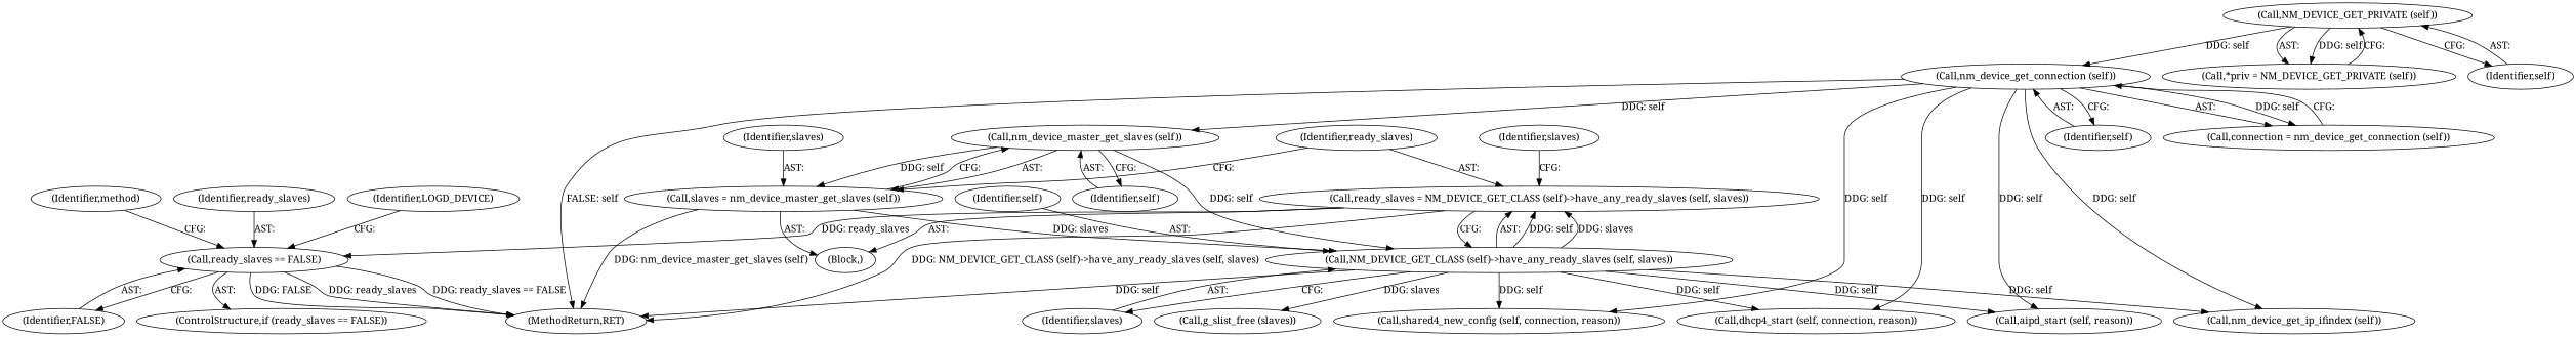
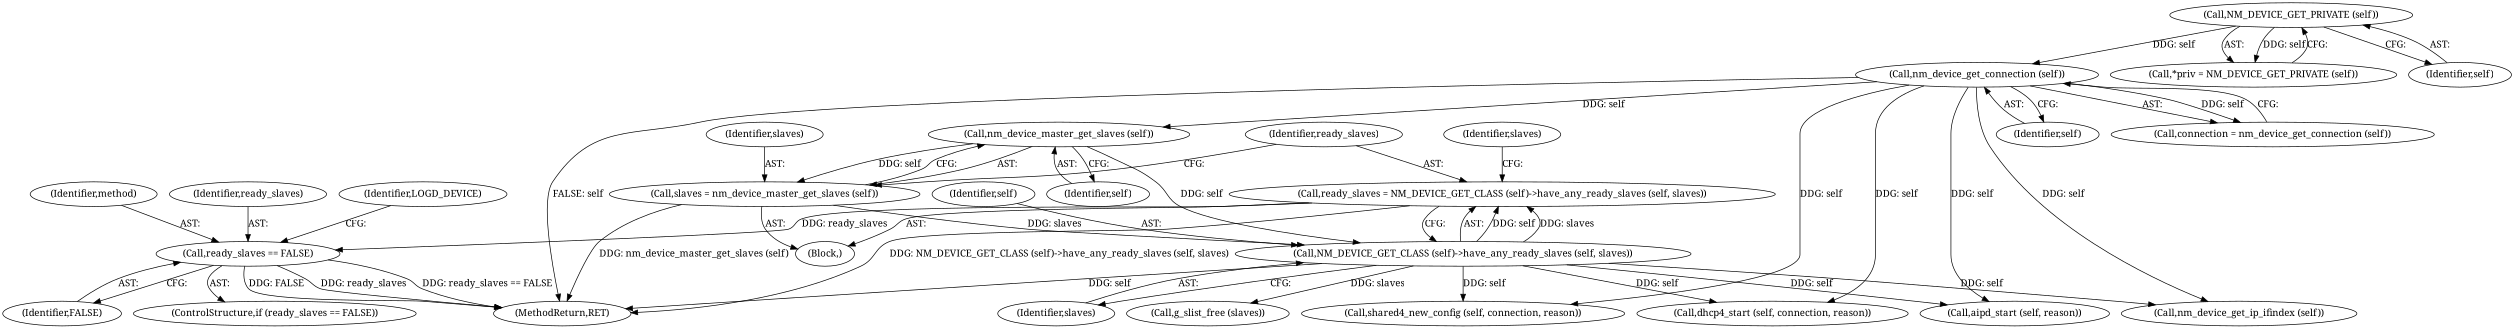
  digraph {
    fontname="Noto Serif"
    node [fontname="Noto Serif"]
    edge [fontname="Noto Serif"]
    n1 [label="(Call,ready_slaves == FALSE)"]
    n2 [label="(Identifier,FALSE)"]
    n3 [label="(MethodReturn,RET)"]
    n4 [label="(ControlStructure,if (ready_slaves == FALSE))"]
    n5 [label="(Call,ready_slaves = NM_DEVICE_GET_CLASS (self)->have_any_ready_slaves (self, slaves))"]
    n6 [label="(Call,NM_DEVICE_GET_CLASS (self)->have_any_ready_slaves (self, slaves))"]
    n7 [label="(Block,)"]
    n8 [label="(Call,nm_device_get_ip_ifindex (self))"]
    n9 [label="(Call,shared4_new_config (self, connection, reason))"]
    n10 [label="(Call,aipd_start (self, reason))"]
    n11 [label="(Identifier,slaves)"]
    n12 [label="(Call,dhcp4_start (self, connection, reason))"]
    n13 [label="(Call,g_slist_free (slaves))"]
    n14 [label="(Call,nm_device_master_get_slaves (self))"]
    n15 [label="(Call,slaves = nm_device_master_get_slaves (self))"]
    n16 [label="(Identifier,self)"]
    n17 [label="(Call,nm_device_get_connection (self))"]
    n18 [label="(Identifier,self)"]
    n19 [label="(Call,connection = nm_device_get_connection (self))"]
    n20 [label="(Call,NM_DEVICE_GET_PRIVATE (self))"]
    n21 [label="(Call,*priv = NM_DEVICE_GET_PRIVATE (self))"]
    n22 [label="(Identifier,self)"]
    n23 [label="(Identifier,LOGD_DEVICE)"]
    n24 [label="(Identifier,method)"]
    n25 [label="(Identifier,self)"]
    n26 [label="(Identifier,slaves)"]
    n27 [label="(Identifier,ready_slaves)"]
    n28 [label="(Identifier,slaves)"]
    n29 [label="(Identifier,ready_slaves)"]
    n1 -> n2 [label="CFG: "]
    n1 -> n3 [label="DDG: FALSE"]
    n1 -> n3 [label="DDG: ready_slaves"]
    n1 -> n3 [label="DDG: ready_slaves == FALSE"]
    n1 -> n4 [label="AST: "]
    n2 -> n1 [label="AST: "]
    n5 -> n1 [label="DDG: ready_slaves"]
    n5 -> n3 [label="DDG: NM_DEVICE_GET_CLASS (self)->have_any_ready_slaves (self, slaves)"]
    n5 -> n6 [label="CFG: "]
    n5 -> n7 [label="AST: "]
    n6 -> n3 [label="DDG: self"]
    n6 -> n5 [label="AST: "]
    n6 -> n5 [label="DDG: self"]
    n6 -> n5 [label="DDG: slaves"]
    n6 -> n8 [label="DDG: self"]
    n6 -> n9 [label="DDG: self"]
    n6 -> n10 [label="DDG: self"]
    n6 -> n11 [label="CFG: "]
    n6 -> n12 [label="DDG: self"]
    n6 -> n13 [label="DDG: slaves"]
    n11 -> n6 [label="AST: "]
    n14 -> n6 [label="DDG: self"]
    n14 -> n15 [label="AST: "]
    n14 -> n15 [label="DDG: self"]
    n14 -> n16 [label="CFG: "]
    n15 -> n3 [label="DDG: nm_device_master_get_slaves (self)"]
    n15 -> n6 [label="DDG: slaves"]
    n15 -> n7 [label="AST: "]
    n15 -> n14 [label="CFG: "]
    n16 -> n14 [label="AST: "]
    n17 -> n3 [label="FALSE: self"]
    n17 -> n8 [label="DDG: self"]
    n17 -> n9 [label="DDG: self"]
    n17 -> n10 [label="DDG: self"]
    n17 -> n12 [label="DDG: self"]
    n17 -> n14 [label="DDG: self"]
    n17 -> n18 [label="CFG: "]
    n17 -> n19 [label="AST: "]
    n17 -> n19 [label="DDG: self"]
    n18 -> n17 [label="AST: "]
    n19 -> n17 [label="CFG: "]
    n20 -> n17 [label="DDG: self"]
    n20 -> n21 [label="AST: "]
    n20 -> n21 [label="DDG: self"]
    n20 -> n22 [label="CFG: "]
    n21 -> n20 [label="CFG: "]
    n22 -> n20 [label="AST: "]
    n23 -> n1 [label="CFG: "]
-   n24 -> n1 [label="CFG: "]
+   n24 -> n1 [label="AST: "]
    n25 -> n6 [label="AST: "]
    n26 -> n5 [label="CFG: "]
    n27 -> n5 [label="AST: "]
    n27 -> n15 [label="CFG: "]
    n28 -> n15 [label="AST: "]
    n29 -> n1 [label="AST: "]
  }
